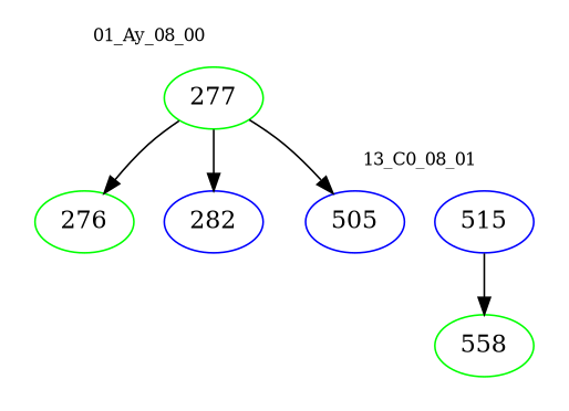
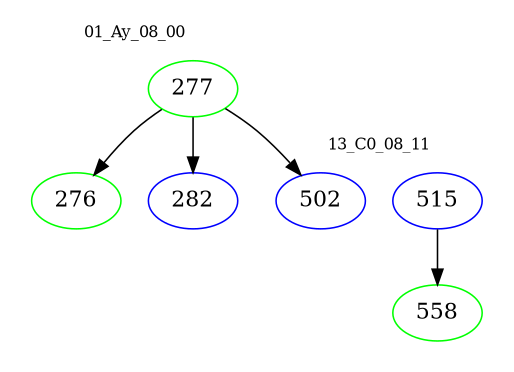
  digraph {
    node [color=green]
    edge [color=black]
    n1 [label=277]
    n2 [label=276]
    n3 [color=blue label=282]
    n4 [color=blue label=515]
-   n5 [color=blue label=505]
+   n5 [color=blue label=502]
    n6 [label=558]
    subgraph cluster_1 {
      color=white
      fontsize=10
      label="01_Ay_08_00"
      n1
      n2
      n3
    }
    subgraph cluster_2 {
      color=white
      fontsize=10
-     label="13_C0_08_01"
+     label="13_C0_08_11"
      n4
      n5
      n6
    }
    n1 -> n2
    n1 -> n3
    n1 -> n5
    n4 -> n6
  }
